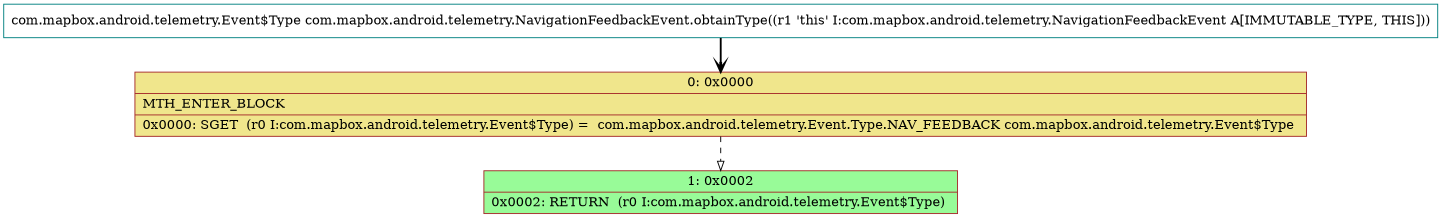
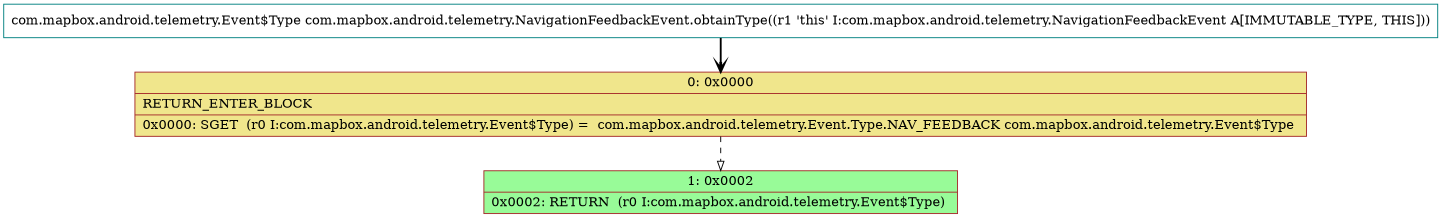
  digraph {
    node [shape=record style=filled color=brown]
-   n1 [label="{0\:\ 0x0000|MTH_ENTER_BLOCK\l|0x0000: SGET  (r0 I:com.mapbox.android.telemetry.Event$Type) =  com.mapbox.android.telemetry.Event.Type.NAV_FEEDBACK com.mapbox.android.telemetry.Event$Type \l}" fillcolor=khaki]
+   n1 [label="{0\:\ 0x0000|RETURN_ENTER_BLOCK\l|0x0000: SGET  (r0 I:com.mapbox.android.telemetry.Event$Type) =  com.mapbox.android.telemetry.Event.Type.NAV_FEEDBACK com.mapbox.android.telemetry.Event$Type \l}" fillcolor=khaki]
    n2 [label="{1\:\ 0x0002|0x0002: RETURN  (r0 I:com.mapbox.android.telemetry.Event$Type) \l}" fillcolor=palegreen]
    n3 [label="{com.mapbox.android.telemetry.Event$Type com.mapbox.android.telemetry.NavigationFeedbackEvent.obtainType((r1 'this' I:com.mapbox.android.telemetry.NavigationFeedbackEvent A[IMMUTABLE_TYPE, THIS])) }" fillcolor=white color=teal]
    n1 -> n2 [style=dashed arrowhead=onormal]
    n3 -> n1 [style=bold arrowhead=vee]
  }
